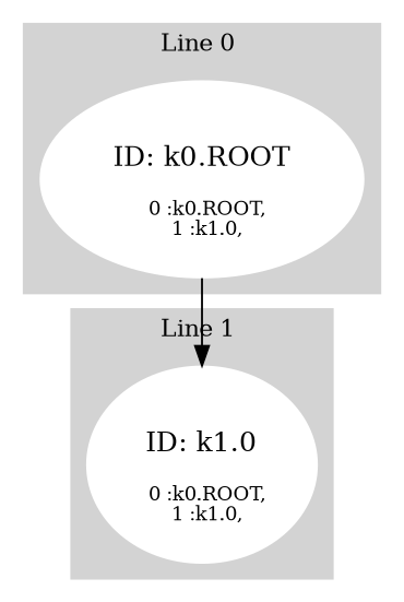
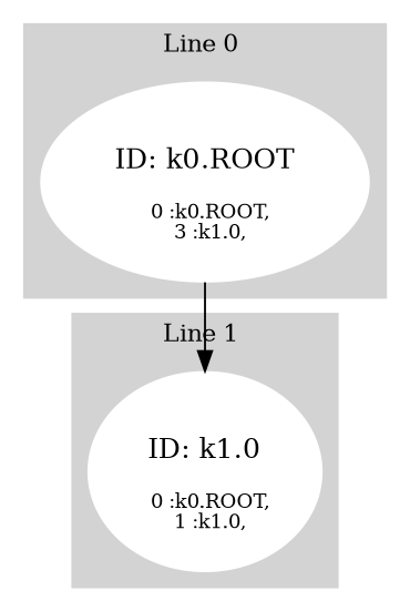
  digraph {
    compound="true "
    node [color=white style=filled]
-   n1 [label=<<BR /> ID: k0.ROOT <BR /><BR /><FONT POINT-SIZE="10">  0 :k0.ROOT,</FONT><BR /><FONT POINT-SIZE="10">  1 :k1.0,</FONT>>]
+   n1 [label=<<BR /> ID: k0.ROOT <BR /><BR /><FONT POINT-SIZE="10">  0 :k0.ROOT,</FONT><BR /><FONT POINT-SIZE="10">  3 :k1.0,</FONT>>]
    n2 [label=<<BR /> ID: k1.0 <BR /><BR /><FONT POINT-SIZE="10">  0 :k0.ROOT,</FONT><BR /><FONT POINT-SIZE="10">  1 :k1.0,</FONT>>]
    subgraph cluster_1 {
      color=lightgrey
      fontsize=12
      label="Line 0 "
      style=filled
      n1
    }
    subgraph cluster_2 {
      color=lightgrey
      fontsize=12
      label="Line 1 "
      style=filled
      n2
    }
    n1 -> n2
  }
